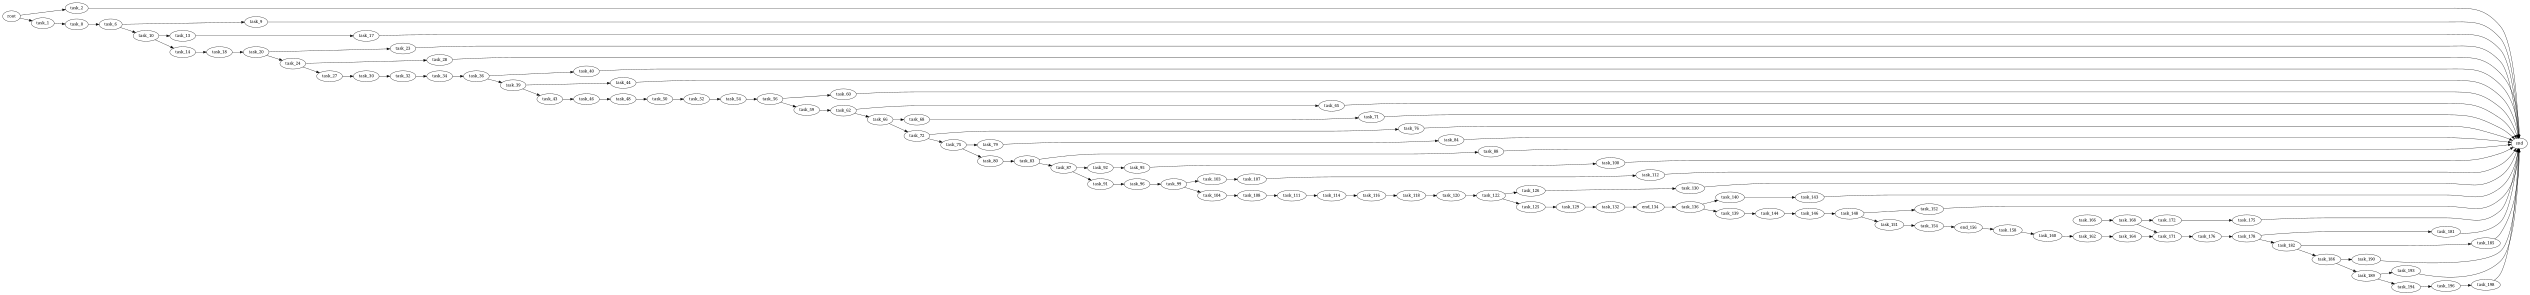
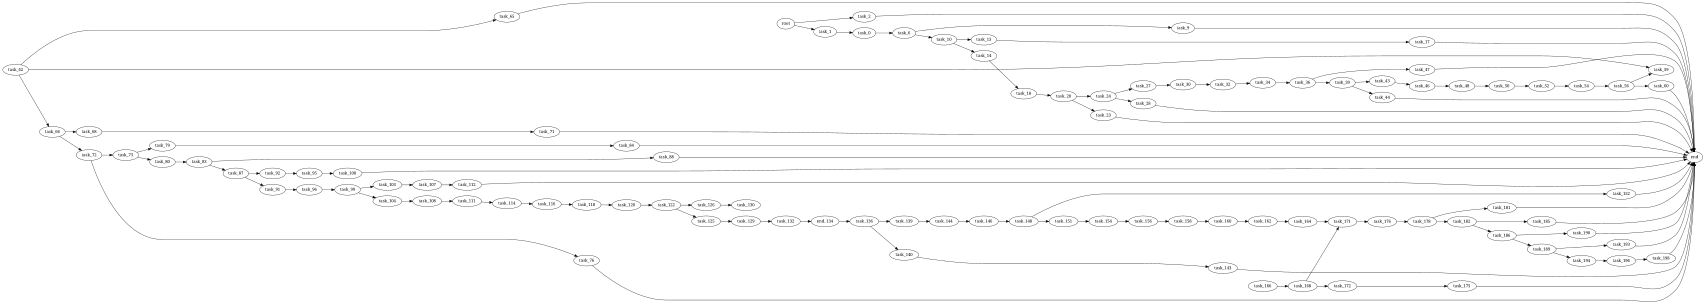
  digraph {
    fontname="Noto Serif"
    rankdir=LR
    node [fontname="Noto Serif"]
    edge [fontname="Noto Serif"]
    root
    task_1
    task_2
    n4 [label=task_0]
    end
    task_6
    task_9
    task_10
    task_13
    task_14
    task_17
    task_18
    task_20
    task_23
    task_24
    task_27
    task_28
    task_30
    task_32
    task_34
    task_36
    task_39
-   task_40
+   task_40 [label=task_47]
    task_43
    task_44
    task_46
    task_48
    task_50
    task_52
    task_54
    task_56
    task_59
    task_60
    task_62
    task_65
    task_66
    task_68
    task_72
    task_71
    task_75
    task_76
    task_79
    task_80
    task_84
    task_83
    task_87
    task_88
    task_91
    task_92
    task_96
    task_95
    task_99
    task_100
    task_103
    task_104
    task_107
    task_108
    task_112
    task_111
    task_114
    task_116
    task_118
    task_120
    task_122
    task_125
    task_126
    task_129
    task_130
    task_132
    n70 [label=end_134]
    task_136
    task_139
    task_140
    task_144
    task_143
    task_146
    task_148
    task_151
    task_152
    task_154
-   task_156 [label=end_156]
+   task_156
    task_158
    task_160
    task_162
    task_164
    task_171
    task_166
    task_168
    task_172
    task_176
    task_175
    task_178
    task_181
    task_182
    task_185
    task_186
    task_189
    task_190
    task_193
    task_194
    task_196
    task_198
    root -> task_1
    root -> task_2
    task_1 -> n4
    task_2 -> end
    n4 -> task_6
    task_6 -> task_9
    task_6 -> task_10
    task_9 -> end
    task_10 -> task_13
    task_10 -> task_14
    task_13 -> task_17
    task_14 -> task_18
    task_17 -> end
    task_18 -> task_20
    task_20 -> task_23
    task_20 -> task_24
    task_23 -> end
    task_24 -> task_27
    task_24 -> task_28
    task_27 -> task_30
    task_28 -> end
    task_30 -> task_32
    task_32 -> task_34
    task_34 -> task_36
    task_36 -> task_39
    task_36 -> task_40
    task_39 -> task_43
    task_39 -> task_44
    task_40 -> end
    task_43 -> task_46
    task_44 -> end
    task_46 -> task_48
    task_48 -> task_50
    task_50 -> task_52
    task_52 -> task_54
    task_54 -> task_56
    task_56 -> task_59
    task_56 -> task_60
-   task_59 -> task_62
+   task_62 -> task_59
    task_60 -> end
    task_62 -> task_65
    task_62 -> task_66
    task_65 -> end
    task_66 -> task_68
    task_66 -> task_72
    task_68 -> task_71
    task_72 -> task_75
    task_72 -> task_76
    task_71 -> end
    task_75 -> task_79
    task_75 -> task_80
    task_76 -> end
    task_79 -> task_84
    task_80 -> task_83
    task_84 -> end
    task_83 -> task_87
    task_83 -> task_88
    task_87 -> task_91
    task_87 -> task_92
    task_88 -> end
    task_91 -> task_96
    task_92 -> task_95
    task_96 -> task_99
    task_95 -> task_100
    task_99 -> task_103
    task_99 -> task_104
    task_100 -> end
    task_103 -> task_107
    task_104 -> task_108
    task_107 -> task_112
    task_108 -> task_111
    task_112 -> end
    task_111 -> task_114
    task_114 -> task_116
    task_116 -> task_118
    task_118 -> task_120
    task_120 -> task_122
    task_122 -> task_125
    task_122 -> task_126
    task_125 -> task_129
    task_126 -> task_130
    task_129 -> task_132
-   task_130 -> end
    task_132 -> n70
    n70 -> task_136
    task_136 -> task_139
    task_136 -> task_140
    task_139 -> task_144
    task_140 -> task_143
    task_144 -> task_146
    task_143 -> end
    task_146 -> task_148
    task_148 -> task_151
    task_148 -> task_152
    task_151 -> task_154
    task_152 -> end
    task_154 -> task_156
    task_156 -> task_158
    task_158 -> task_160
    task_160 -> task_162
    task_162 -> task_164
    task_164 -> task_171
    task_171 -> task_176
    task_166 -> task_168
    task_168 -> task_171
    task_168 -> task_172
    task_172 -> task_175
    task_176 -> task_178
    task_175 -> end
    task_178 -> task_181
    task_178 -> task_182
    task_181 -> end
    task_182 -> task_185
    task_182 -> task_186
    task_185 -> end
    task_186 -> task_189
    task_186 -> task_190
    task_189 -> task_193
    task_189 -> task_194
    task_190 -> end
    task_193 -> end
    task_194 -> task_196
    task_196 -> task_198
    task_198 -> end
  }
